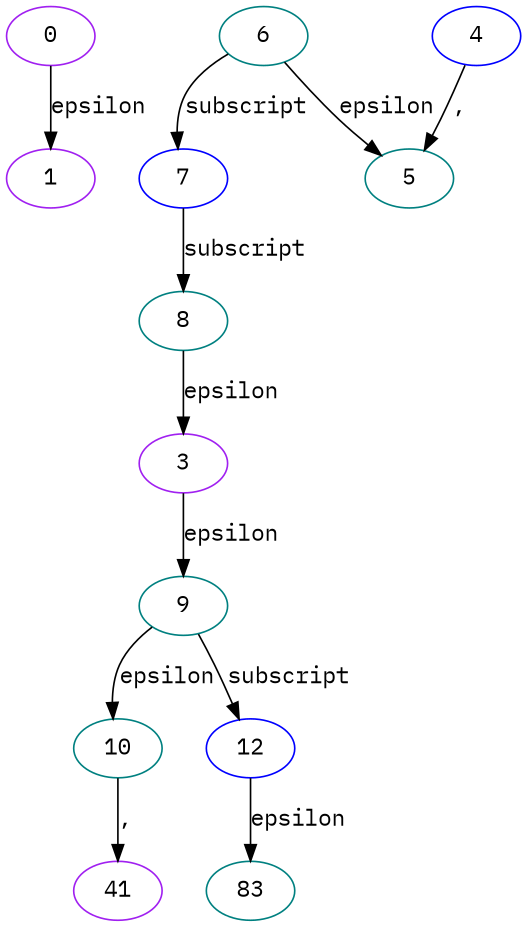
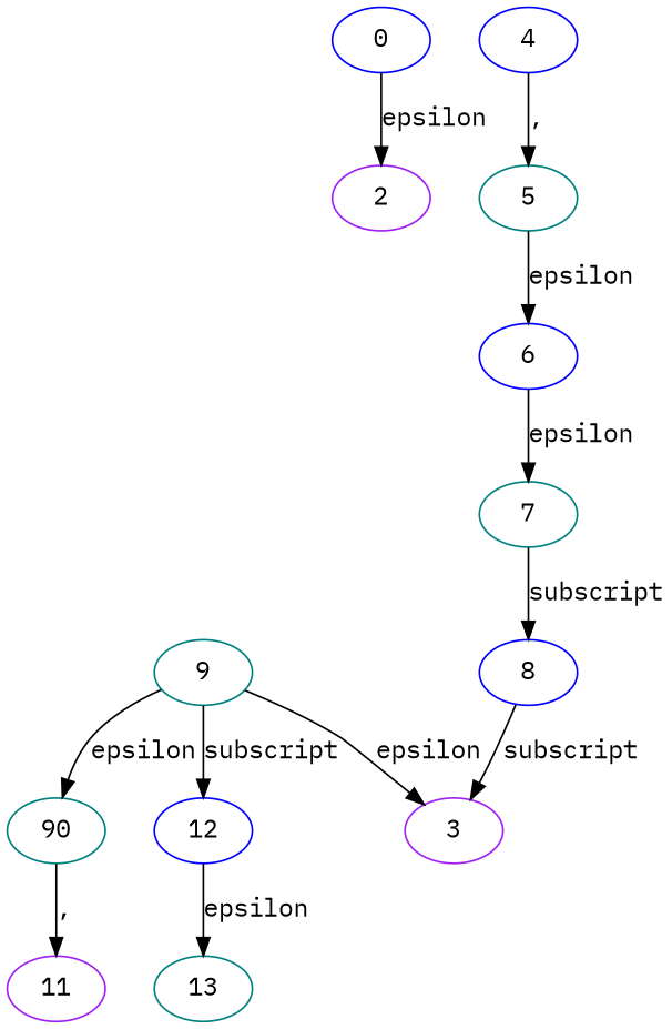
  digraph {
    fontname="IBM Plex Mono"
    node [color=blue fontname="IBM Plex Mono"]
    edge [fontname="IBM Plex Mono"]
-   0 [color=purple]
-   1 [color=purple]
+   0
+   1 [color=purple label=2]
    3 [color=purple]
    9 [color=teal]
    4
    5 [color=teal]
-   10 [color=teal]
+   10 [color=teal label=90]
    12
-   6 [color=teal]
-   7
-   8 [color=teal]
-   11 [color=purple label=41]
-   13 [color=teal label=83]
+   6
+   7 [color=teal]
+   8
+   11 [color=purple]
+   13 [color=teal]
    0 -> 1 [label=epsilon]
-   3 -> 9 [label=epsilon]
+   9 -> 3 [label=epsilon]
    9 -> 10 [label=epsilon]
    9 -> 12 [label=subscript]
    4 -> 5 [label=","]
-   6 -> 5 [label=epsilon]
+   5 -> 6 [label=epsilon]
    10 -> 11 [label=","]
    12 -> 13 [label=epsilon]
-   6 -> 7 [label=subscript]
+   6 -> 7 [label=epsilon]
    7 -> 8 [label=subscript]
-   8 -> 3 [label=epsilon]
+   8 -> 3 [label=subscript]
  }
